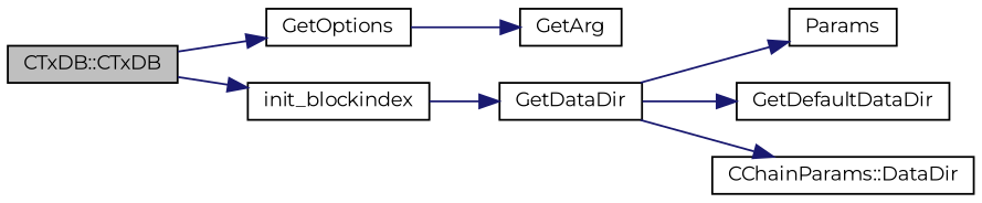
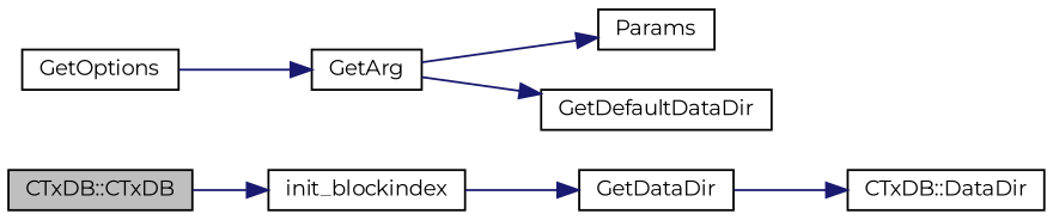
  digraph {
    fontname=Montserrat
    rankdir=LR
    node [color=black fillcolor=white fontname=Montserrat fontsize=10 shape=record style=filled]
    edge [color=midnightblue fontname=Montserrat fontsize=10 labelfontname=Helvetica labelfontsize=10 style=solid]
    n1 [fillcolor=grey75 fontcolor=black height=0.2 label="CTxDB::CTxDB" width=0.4]
    n2 [height=0.2 label=GetOptions width=0.4]
    n3 [height=0.2 label=init_blockindex width=0.4]
    n4 [height=0.2 label=GetArg width=0.4]
    n5 [height=0.2 label=GetDataDir width=0.4]
    n6 [height=0.2 label=Params width=0.4]
    n7 [height=0.2 label=GetDefaultDataDir width=0.4]
-   n8 [height=0.2 label="CChainParams::DataDir" width=0.4]
-   n1 -> n2
+   n8 [height=0.2 label="CTxDB::DataDir" width=0.4]
    n1 -> n3
    n2 -> n4
    n3 -> n5
-   n5 -> n6
-   n5 -> n7
+   n4 -> n6
+   n4 -> n7
    n5 -> n8
  }
